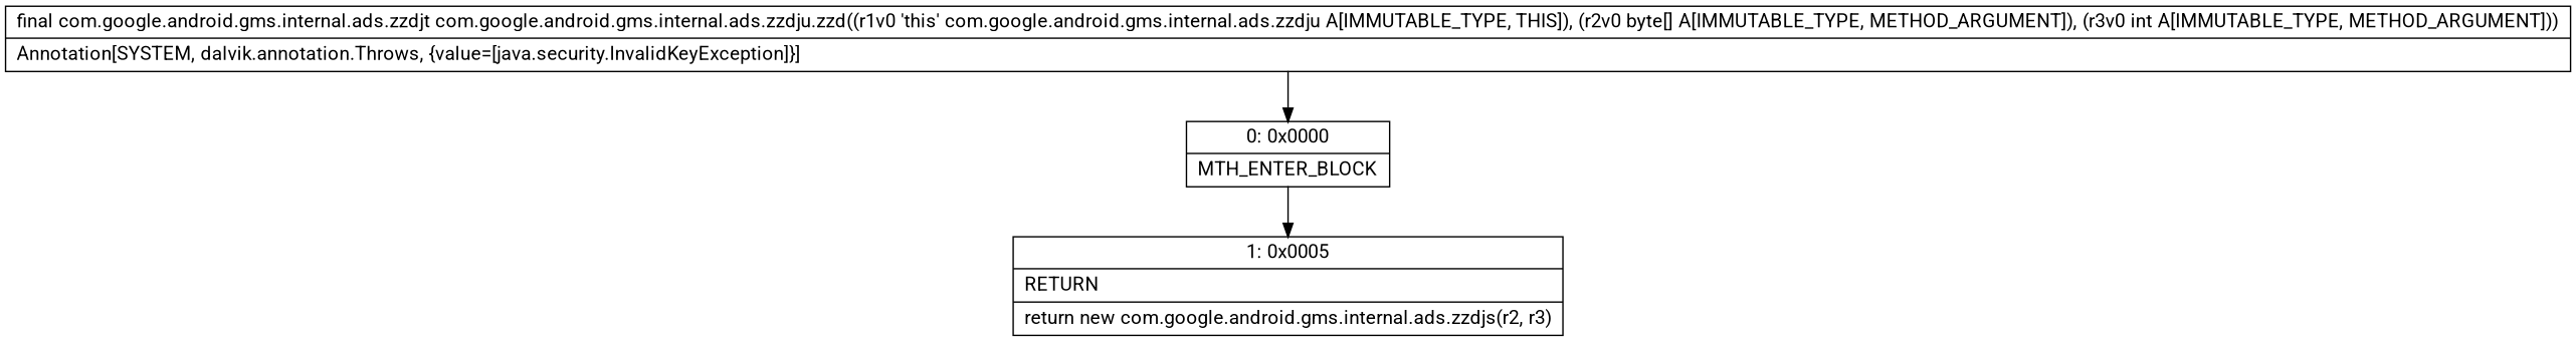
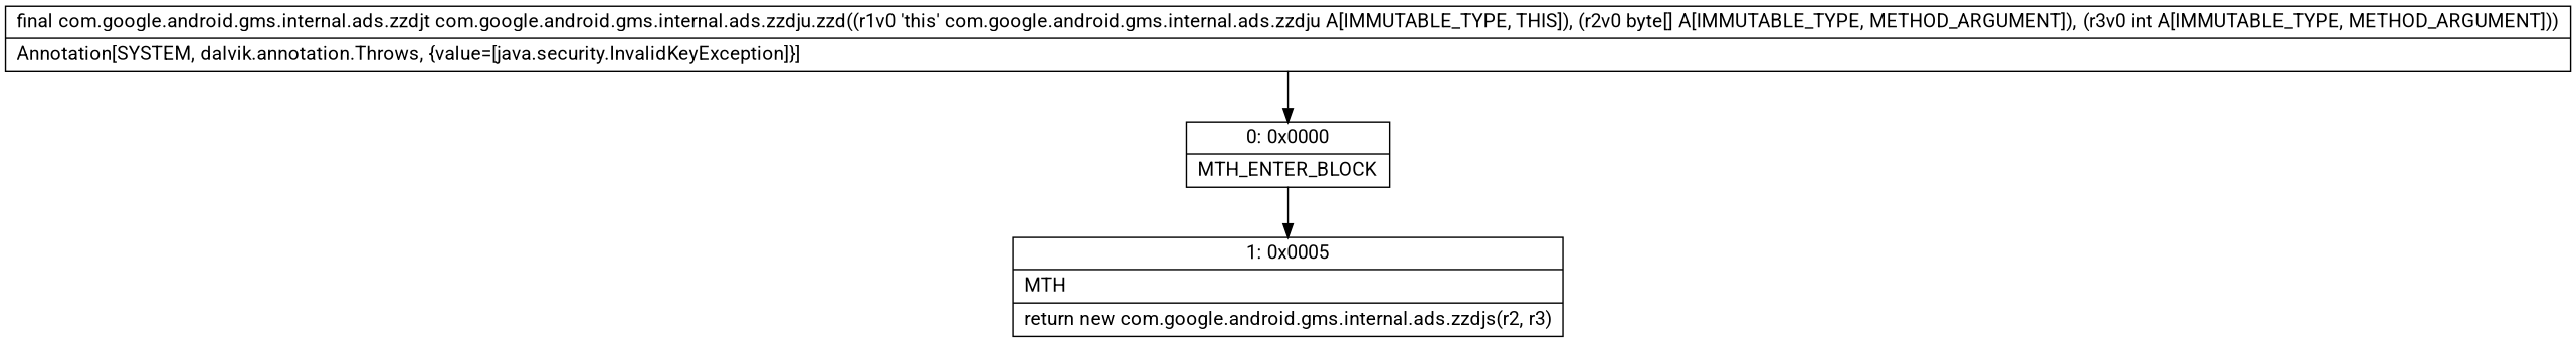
  digraph {
    fontname=Roboto
    node [shape=record fontname=Roboto]
    edge [fontname=Roboto]
    n1 [label="{0\:\ 0x0000|MTH_ENTER_BLOCK\l}"]
-   n2 [label="{1\:\ 0x0005|RETURN\l|return new com.google.android.gms.internal.ads.zzdjs(r2, r3)\l}"]
+   n2 [label="{1\:\ 0x0005|MTH\l|return new com.google.android.gms.internal.ads.zzdjs(r2, r3)\l}"]
    n3 [label="{final com.google.android.gms.internal.ads.zzdjt com.google.android.gms.internal.ads.zzdju.zzd((r1v0 'this' com.google.android.gms.internal.ads.zzdju A[IMMUTABLE_TYPE, THIS]), (r2v0 byte[] A[IMMUTABLE_TYPE, METHOD_ARGUMENT]), (r3v0 int A[IMMUTABLE_TYPE, METHOD_ARGUMENT]))  | Annotation[SYSTEM, dalvik.annotation.Throws, \{value=[java.security.InvalidKeyException]\}]\l}"]
    n1 -> n2
    n3 -> n1
  }
